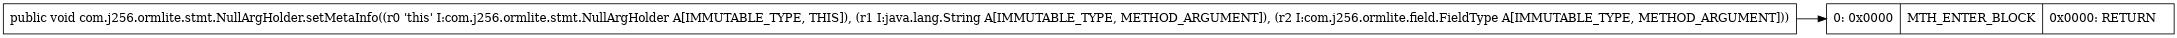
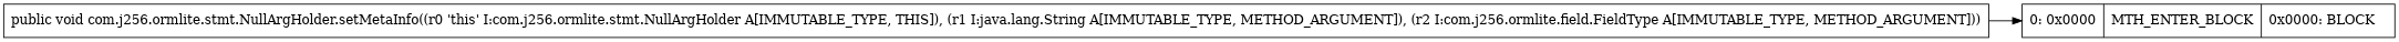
  digraph {
    rankdir=LR
    node [shape=record]
-   n1 [label="{0\:\ 0x0000|MTH_ENTER_BLOCK\l|0x0000: RETURN   \l}"]
+   n1 [label="{0\:\ 0x0000|MTH_ENTER_BLOCK\l|0x0000: BLOCK   \l}"]
    n2 [label="{public void com.j256.ormlite.stmt.NullArgHolder.setMetaInfo((r0 'this' I:com.j256.ormlite.stmt.NullArgHolder A[IMMUTABLE_TYPE, THIS]), (r1 I:java.lang.String A[IMMUTABLE_TYPE, METHOD_ARGUMENT]), (r2 I:com.j256.ormlite.field.FieldType A[IMMUTABLE_TYPE, METHOD_ARGUMENT])) }"]
    n2 -> n1
  }
